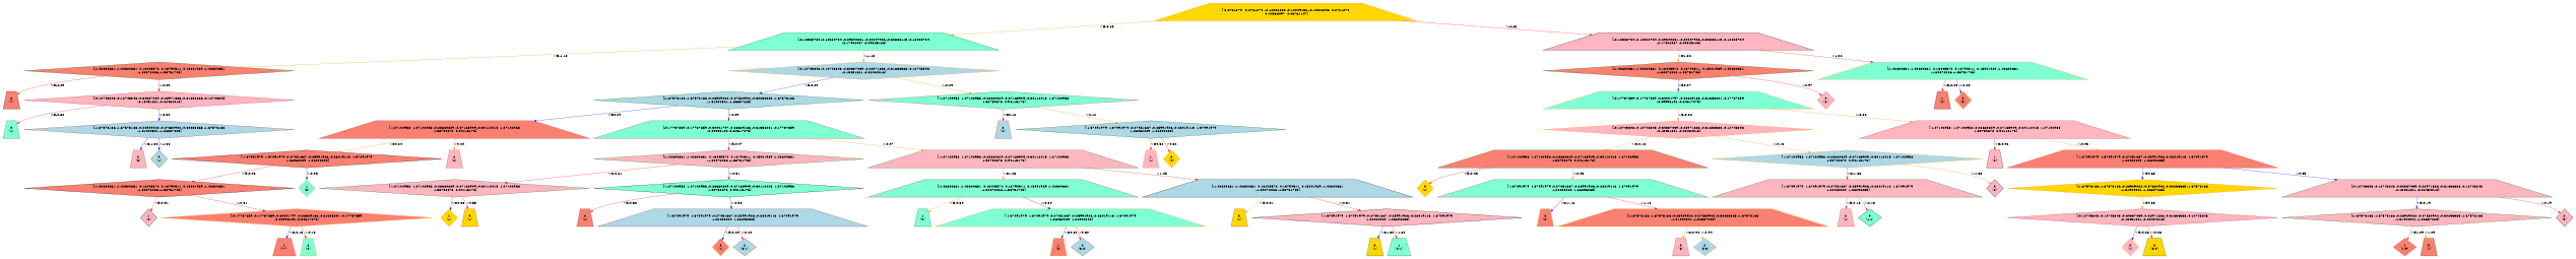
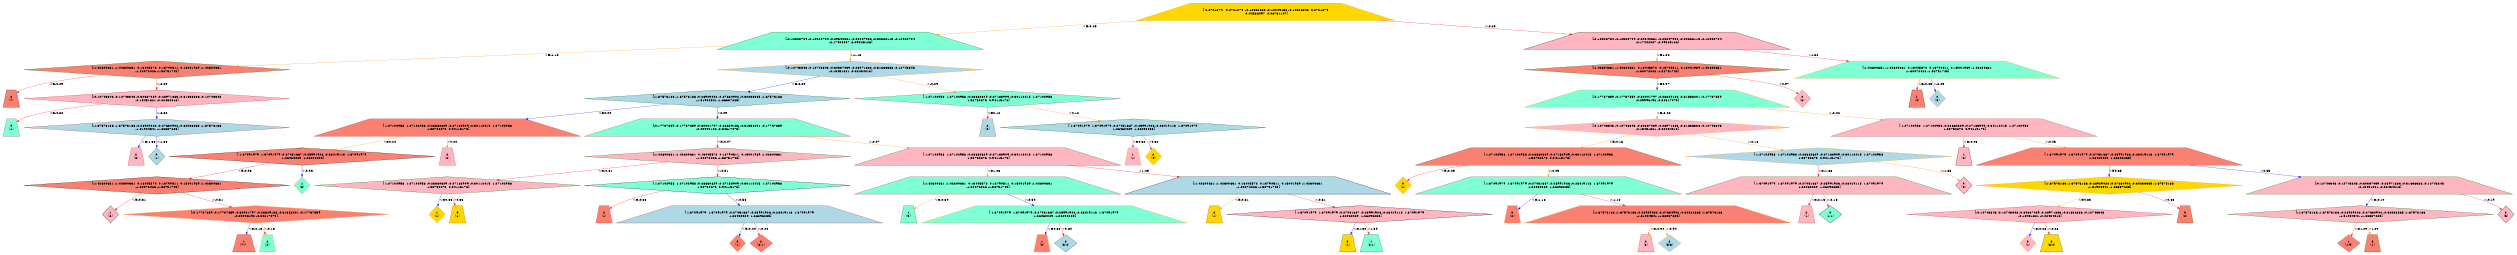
  digraph {
    node [color=brown fillcolor=lightpink shape=trapezium style=filled weight=8]
    edge [color=red]
    n1 [color=darkorange fillcolor=gold label="[ 0.2721274   0.2721274  -0.12032823 -0.10049152 -0.14026046  0.2721274\n  0.44588097  0.06761147]\n" weight=1]
    n2 [color=darkgreen fillcolor=aquamarine label="[-2.12523784 -2.12523784 -0.29840881 -0.28807986 -0.30838115 -2.12523784\n -2.17402087 -2.09325126]\n" weight=2]
    n3 [color=black label="[-2.12523784 -2.12523784 -0.29840881 -0.28807986 -0.30838115 -2.12523784\n -2.17402087 -2.09325126]\n" weight=2]
    n4 [color=darkgreen fillcolor=salmon label="[-1.42600631 -1.42600631  0.13445572  0.13790511  0.15001989 -1.42600631\n -1.30072026 -1.58751743]\n" shape=diamond weight=3]
    n5 [color=darkorange fillcolor=lightblue label="[-0.12743348 -0.12743348 -0.30337039 -0.28971883 -0.31636386 -0.12743348\n -0.15451321 -0.02434013]\n" shape=diamond weight=3]
    n6 [color=darkgreen fillcolor=salmon label="[-1.42600631 -1.42600631  0.13445572  0.13790511  0.15001989 -1.42600631\n -1.30072026 -1.58751743]\n" shape=diamond weight=3]
    n7 [color=darkorange fillcolor=aquamarine label="[-1.42600631 -1.42600631  0.13445572  0.13790511  0.15001989 -1.42600631\n -1.30072026 -1.58751743]\n" weight=3]
    n8 [color=black fillcolor=salmon label="2\n(7)\n" weight=4]
    n9 [label="[-0.12743348 -0.12743348 -0.30337039 -0.28971883 -0.31636386 -0.12743348\n -0.15451321 -0.02434013]\n" shape=diamond weight=4]
    n10 [color=darkgreen fillcolor=lightblue label="[-1.67573186 -1.67573186 -0.28929022 -0.27630902 -0.30233365 -1.67573186\n -1.51904541 -1.86337225]\n" shape=diamond weight=4]
    n11 [fillcolor=aquamarine label="[ 1.27102958  1.27102958 -0.28660829 -0.27183909 -0.30112415  1.27102958\n  1.53750673  0.94115173]\n" shape=diamond weight=4]
    n12 [color=darkorange fillcolor=aquamarine label="[-0.17737859 -0.17737859 -0.30001797 -0.28629188 -0.31358201 -0.17737859\n -0.09993192 -0.34617075]\n" weight=4]
    n13 [label="0\n(8)\n" shape=diamond weight=4]
    n14 [color=black fillcolor=salmon label="1\n(4)\n" weight=4]
-   n15 [color=darkorange fillcolor=salmon label="0\n(5)\n" shape=diamond weight=4]
+   n15 [color=darkorange fillcolor=lightblue label="0\n(5)\n" shape=diamond weight=4]
    n16 [fillcolor=aquamarine label="0\n(1)\n" weight=5]
    n17 [fillcolor=lightblue label="[-1.67573186 -1.67573186 -0.28929022 -0.27630902 -0.30233365 -1.67573186\n -1.51904541 -1.86337225]\n" shape=diamond weight=5]
    n18 [fillcolor=salmon label="[ 1.27102958  1.27102958 -0.28660829 -0.27183909 -0.30112415  1.27102958\n  1.53750673  0.94115173]\n" weight=5]
    n19 [fillcolor=aquamarine label="[-0.17737859 -0.17737859 -0.30001797 -0.28629188 -0.31358201 -0.17737859\n -0.09993192 -0.34617075]\n" weight=5]
    n20 [fillcolor=lightblue label="2\n(6)\n" weight=5]
    n21 [color=darkgreen fillcolor=lightblue label="[ 1.37091979  1.37091979 -0.27051667 -0.25991926 -0.28419113  1.37091979\n  1.26460029  1.26298235]\n" shape=diamond weight=5]
    n22 [color=darkorange label="[-0.12743348 -0.12743348 -0.30337039 -0.28971883 -0.31636386 -0.12743348\n -0.15451321 -0.02434013]\n" shape=diamond weight=5]
    n23 [label="[ 1.27102958  1.27102958 -0.28660829 -0.27183909 -0.30112415  1.27102958\n  1.53750673  0.94115173]\n" weight=5]
    n24 [label="2\n(3)\n" weight=6]
    n25 [color=darkgreen fillcolor=lightblue label="0\n(1)\n" shape=diamond weight=6]
    n26 [color=black fillcolor=salmon label="[ 1.37091979  1.37091979 -0.27051667 -0.25991926 -0.28419113  1.37091979\n  1.26460029  1.26298235]\n" shape=diamond weight=6]
    n27 [label="2\n(2)\n" weight=6]
    n28 [color=darkgreen label="[-1.42600631 -1.42600631  0.13445572  0.13790511  0.15001989 -1.42600631\n -1.30072026 -1.58751743]\n" shape=diamond weight=6]
    n29 [color=darkgreen label="[ 1.27102958  1.27102958 -0.28660829 -0.27183909 -0.30112415  1.27102958\n  1.53750673  0.94115173]\n" weight=6]
    n30 [color=darkorange label="1\n(1)\n" weight=6]
    n31 [color=darkorange fillcolor=gold label="2\n(4)\n" shape=diamond weight=6]
    n32 [color=darkgreen fillcolor=salmon label="[ 1.27102958  1.27102958 -0.28660829 -0.27183909 -0.30112415  1.27102958\n  1.53750673  0.94115173]\n" weight=6]
    n33 [color=darkorange fillcolor=lightblue label="[ 1.27102958  1.27102958 -0.28660829 -0.27183909 -0.30112415  1.27102958\n  1.53750673  0.94115173]\n" shape=diamond weight=6]
    n34 [color=black label="1\n(2)\n" weight=6]
    n35 [fillcolor=salmon label="[ 1.37091979  1.37091979 -0.27051667 -0.25991926 -0.28419113  1.37091979\n  1.26460029  1.26298235]\n" weight=6]
    n36 [color=black fillcolor=salmon label="[-1.42600631 -1.42600631  0.13445572  0.13790511  0.15001989 -1.42600631\n -1.30072026 -1.58751743]\n" shape=diamond weight=7]
    n37 [color=darkorange fillcolor=aquamarine label="1\n(3)\n" shape=diamond weight=7]
    n38 [color=darkgreen label="[ 1.27102958  1.27102958 -0.28660829 -0.27183909 -0.30112415  1.27102958\n  1.53750673  0.94115173]\n" shape=diamond weight=7]
    n39 [color=black fillcolor=aquamarine label="[ 1.27102958  1.27102958 -0.28660829 -0.27183909 -0.30112415  1.27102958\n  1.53750673  0.94115173]\n" shape=diamond weight=7]
    n40 [fillcolor=aquamarine label="[-1.42600631 -1.42600631  0.13445572  0.13790511  0.15001989 -1.42600631\n -1.30072026 -1.58751743]\n" weight=7]
    n41 [color=black fillcolor=lightblue label="[-1.42600631 -1.42600631  0.13445572  0.13790511  0.15001989 -1.42600631\n -1.30072026 -1.58751743]\n" weight=7]
    n42 [color=darkorange fillcolor=gold label="0\n(1)\n" shape=diamond weight=7]
    n43 [fillcolor=aquamarine label="[ 1.37091979  1.37091979 -0.27051667 -0.25991926 -0.28419113  1.37091979\n  1.26460029  1.26298235]\n" weight=7]
    n44 [color=darkgreen label="[ 1.37091979  1.37091979 -0.27051667 -0.25991926 -0.28419113  1.37091979\n  1.26460029  1.26298235]\n" weight=7]
    n45 [color=black label="0\n(8)\n" shape=diamond weight=7]
    n46 [color=darkorange fillcolor=gold label="[-1.67573186 -1.67573186 -0.28929022 -0.27630902 -0.30233365 -1.67573186\n -1.51904541 -1.86337225]\n" shape=diamond weight=7]
    n47 [color=darkgreen label="[-0.12743348 -0.12743348 -0.30337039 -0.28971883 -0.31636386 -0.12743348\n -0.15451321 -0.02434013]\n" weight=7]
    n48 [color=black label="1\n(2)\n" shape=diamond]
    n49 [color=darkorange fillcolor=salmon label="[-0.17737859 -0.17737859 -0.30001797 -0.28629188 -0.31358201 -0.17737859\n -0.09993192 -0.34617075]\n" shape=diamond]
    n50 [color=darkorange fillcolor=gold label="1\n(1)\n" shape=diamond]
    n51 [fillcolor=gold label="0\n(1)\n"]
    n52 [fillcolor=salmon label="2\n(1)\n"]
    n53 [fillcolor=lightblue label="[ 1.37091979  1.37091979 -0.27051667 -0.25991926 -0.28419113  1.37091979\n  1.26460029  1.26298235]\n"]
    n54 [color=darkgreen fillcolor=aquamarine label="1\n(5)\n"]
    n55 [color=darkorange fillcolor=aquamarine label="[ 1.37091979  1.37091979 -0.27051667 -0.25991926 -0.28419113  1.37091979\n  1.26460029  1.26298235]\n"]
    n56 [fillcolor=gold label="2\n(1)\n"]
    n57 [color=black label="[ 1.37091979  1.37091979 -0.27051667 -0.25991926 -0.28419113  1.37091979\n  1.26460029  1.26298235]\n" shape=diamond]
    n58 [color=darkorange fillcolor=salmon label="2\n(2)\n"]
    n59 [color=darkorange fillcolor=salmon label="[-1.67573186 -1.67573186 -0.28929022 -0.27630902 -0.30233365 -1.67573186\n -1.51904541 -1.86337225]\n"]
    n60 [label="2\n(1)\n"]
    n61 [color=black fillcolor=aquamarine label="0\n(1/1)\n" shape=diamond]
    n62 [label="[-0.12743348 -0.12743348 -0.30337039 -0.28971883 -0.31636386 -0.12743348\n -0.15451321 -0.02434013]\n" shape=diamond]
+   n63 [color=darkgreen fillcolor=salmon label="0\n(2)\n"]
    n64 [color=darkgreen label="[-1.67573186 -1.67573186 -0.28929022 -0.27630902 -0.30233365 -1.67573186\n -1.51904541 -1.86337225]\n" shape=diamond]
    n65 [color=black label="2\n(5)\n" shape=diamond]
    n66 [fillcolor=salmon label="1\n(7/7)\n" weight=9]
    n67 [color=darkorange fillcolor=aquamarine label="2\n(2)\n" weight=9]
    n68 [color=darkorange fillcolor=salmon label="0\n(1)\n" shape=diamond weight=9]
-   n69 [fillcolor=lightblue label="2\n(3/1)\n" shape=diamond weight=9]
+   n69 [fillcolor=salmon label="2\n(3/1)\n" shape=diamond weight=9]
    n70 [color=darkorange fillcolor=salmon label="1\n(2)\n" weight=9]
    n71 [color=darkgreen fillcolor=lightblue label="2\n(3/2)\n" shape=diamond weight=9]
    n72 [color=darkgreen fillcolor=gold label="0\n(1)\n" weight=9]
    n73 [color=darkgreen fillcolor=aquamarine label="1\n(2/1)\n" weight=9]
    n74 [label="0\n(3)\n" weight=9]
    n75 [color=darkorange fillcolor=lightblue label="2\n(5/3)\n" shape=diamond weight=9]
    n76 [color=darkorange label="0\n(1)\n" shape=diamond weight=9]
    n77 [color=darkgreen fillcolor=gold label="2\n(6/4)\n" weight=9]
    n78 [fillcolor=salmon label="1\n(1/9)\n" shape=diamond weight=9]
    n79 [color=darkgreen fillcolor=salmon label="0\n(1)\n" weight=9]
    subgraph sub_1 {
      rank=same
      n1
    }
    subgraph sub_2 {
      rank=same
      n2
      n3
    }
    subgraph sub_3 {
      rank=same
      n4
      n5
      n6
      n7
    }
    subgraph sub_4 {
      rank=same
      n8
      n9
      n10
      n11
      n12
      n13
      n14
      n15
    }
    subgraph sub_5 {
      rank=same
      n16
      n17
      n18
      n19
      n20
      n21
      n22
      n23
    }
    subgraph sub_6 {
      rank=same
      n24
      n25
      n26
      n27
      n28
      n29
      n30
      n31
      n32
      n33
      n34
      n35
    }
    subgraph sub_7 {
      rank=same
      n36
      n37
      n38
      n39
      n40
      n41
      n42
      n43
      n44
      n45
      n46
      n47
    }
    subgraph sub_8 {
      rank=same
      n48
      n49
      n50
      n51
      n52
      n53
      n54
      n55
      n56
      n57
      n58
      n59
      n60
      n61
      n62
+     n63
      n64
      n65
    }
    subgraph sub_9 {
      rank=same
      n66
      n67
      n68
      n69
      n70
      n71
      n72
      n73
      n74
      n75
      n76
      n77
      n78
      n79
    }
    n1 -> n2 [color=darkorange label="<=-0.25"]
    n1 -> n3 [label=">-0.25"]
    n2 -> n4 [color=darkorange label="<=-1.13"]
    n2 -> n5 [color=darkorange label=">-1.13"]
    n3 -> n6 [color=darkorange label="<=1.32"]
    n3 -> n7 [label=">1.32"]
    n4 -> n8 [label="<=-0.29"]
    n4 -> n9 [label=">-0.29"]
    n5 -> n10 [color=blue label="<=-0.29"]
    n5 -> n11 [color=darkorange label=">-0.29"]
    n6 -> n12 [color=blue label="<=0.97"]
    n6 -> n13 [label=">0.97"]
    n7 -> n14 [label="<=-0.05"]
    n7 -> n15 [color=blue label=">-0.05"]
    n9 -> n16 [label="<=-0.30"]
    n9 -> n17 [color=blue label=">-0.30"]
    n10 -> n18 [color=blue label="<=0.09"]
    n10 -> n19 [color=blue label=">0.09"]
    n11 -> n20 [label="<=0.12"]
    n11 -> n21 [color=darkorange label=">0.12"]
    n12 -> n22 [color=darkorange label="<=-0.02"]
    n12 -> n23 [color=darkorange label=">-0.02"]
    n17 -> n24 [color=blue label="<=-1.38"]
    n17 -> n25 [color=blue label=">-1.38"]
    n18 -> n26 [color=darkorange label="<=0.20"]
    n18 -> n27 [color=darkorange label=">0.20"]
    n19 -> n28 [label="<=-0.07"]
    n19 -> n29 [color=darkorange label=">-0.07"]
    n21 -> n30 [label="<=0.32"]
    n21 -> n31 [label=">0.32"]
    n22 -> n32 [color=darkorange label="<=-0.16"]
    n22 -> n33 [color=darkorange label=">-0.16"]
    n23 -> n34 [label="<=-0.05"]
    n23 -> n35 [color=darkorange label=">-0.05"]
    n26 -> n36 [label="<=-0.03"]
    n26 -> n37 [color=blue label=">-0.03"]
    n28 -> n38 [label="<=-0.31"]
    n28 -> n39 [label=">-0.31"]
    n29 -> n40 [color=darkorange label="<=1.25"]
    n29 -> n41 [label=">1.25"]
    n32 -> n42 [label="<=-2.05"]
    n32 -> n43 [color=darkorange label=">-2.05"]
    n33 -> n44 [label="<=-1.68"]
    n33 -> n45 [color=darkorange label=">-1.68"]
    n35 -> n46 [color=blue label="<=0.65"]
    n35 -> n47 [color=blue label=">0.65"]
    n36 -> n48 [label="<=-0.31"]
    n36 -> n49 [label=">-0.31"]
    n38 -> n50 [color=blue label="<=0.55"]
    n38 -> n51 [label=">0.55"]
    n39 -> n52 [label="<=-0.58"]
    n39 -> n53 [color=blue label=">-0.58"]
    n40 -> n54 [color=darkorange label="<=-0.30"]
    n40 -> n55 [color=blue label=">-0.30"]
    n41 -> n56 [color=darkorange label="<=-0.31"]
    n41 -> n57 [label=">-0.31"]
    n43 -> n58 [color=blue label="<=-1.18"]
    n43 -> n59 [label=">-1.18"]
    n44 -> n60 [label="<=-2.13"]
    n44 -> n61 [label=">-2.13"]
    n46 -> n62 [color=darkorange label="<=0.83"]
+   n46 -> n63 [label=">0.83"]
    n47 -> n64 [color=blue label="<=-0.19"]
    n47 -> n65 [label=">-0.19"]
    n49 -> n66 [color=blue label="<=-0.13"]
    n49 -> n67 [label=">-0.13"]
    n53 -> n68 [color=blue label="<=-0.20"]
    n53 -> n69 [label=">-0.20"]
    n55 -> n70 [color=blue label="<=0.60"]
    n55 -> n71 [label=">0.60"]
    n57 -> n72 [color=blue label="<=1.30"]
    n57 -> n73 [label=">1.30"]
    n59 -> n74 [color=darkorange label="<=-0.94"]
    n59 -> n75 [color=darkorange label=">-0.94"]
    n62 -> n76 [color=blue label="<=-0.26"]
    n62 -> n77 [label=">-0.26"]
    n64 -> n78 [label="<=1.29"]
    n64 -> n79 [color=darkorange label=">1.29"]
  }
